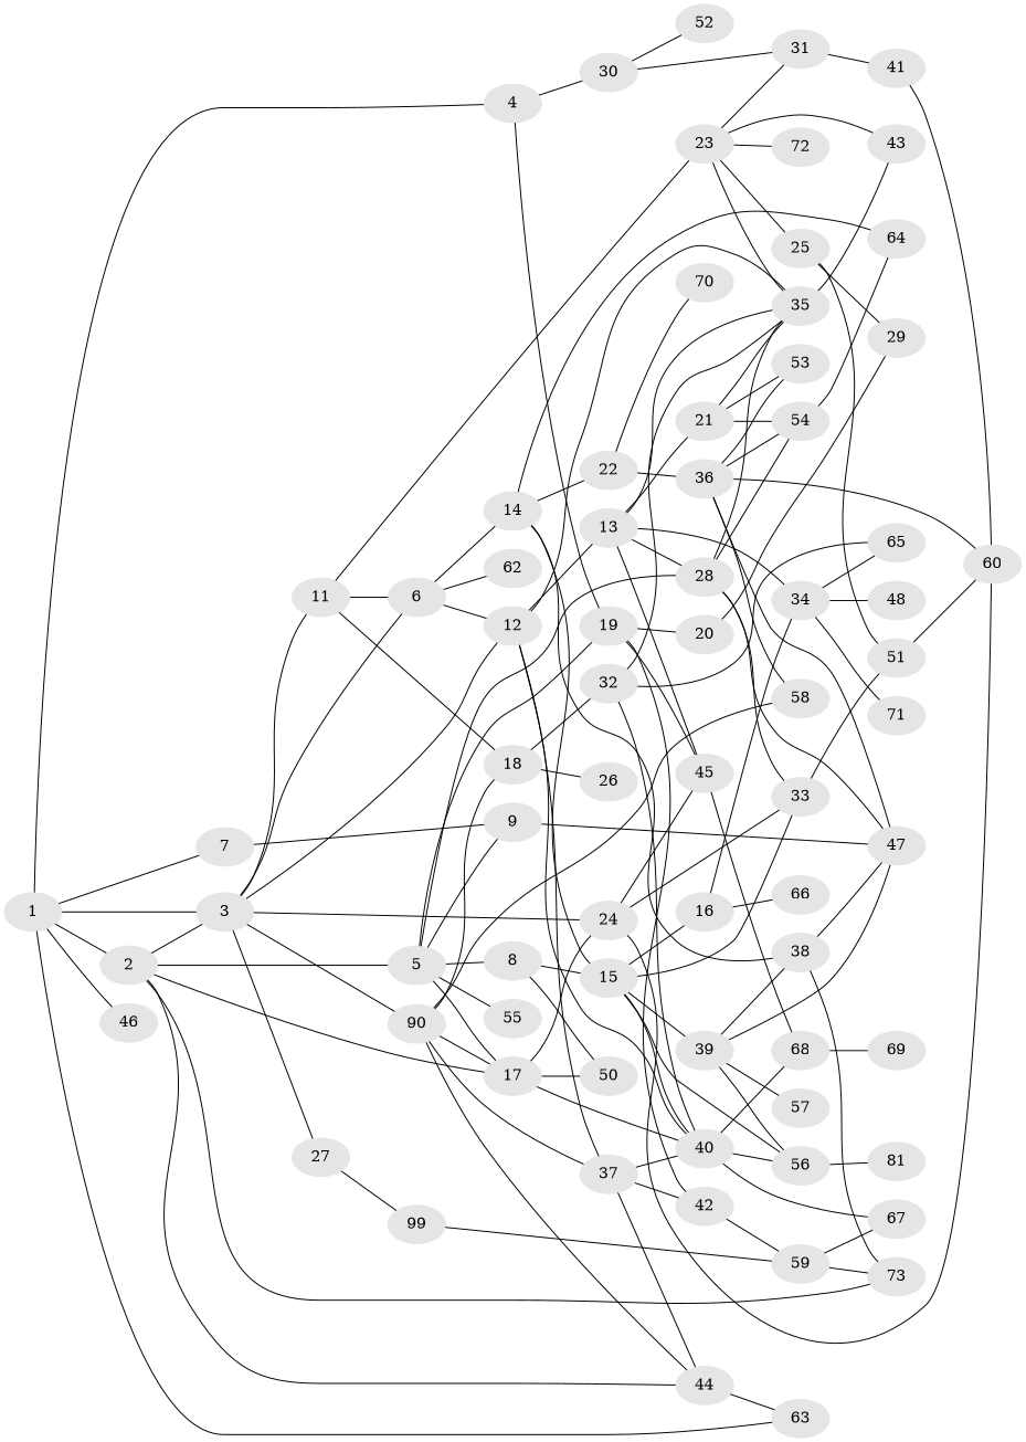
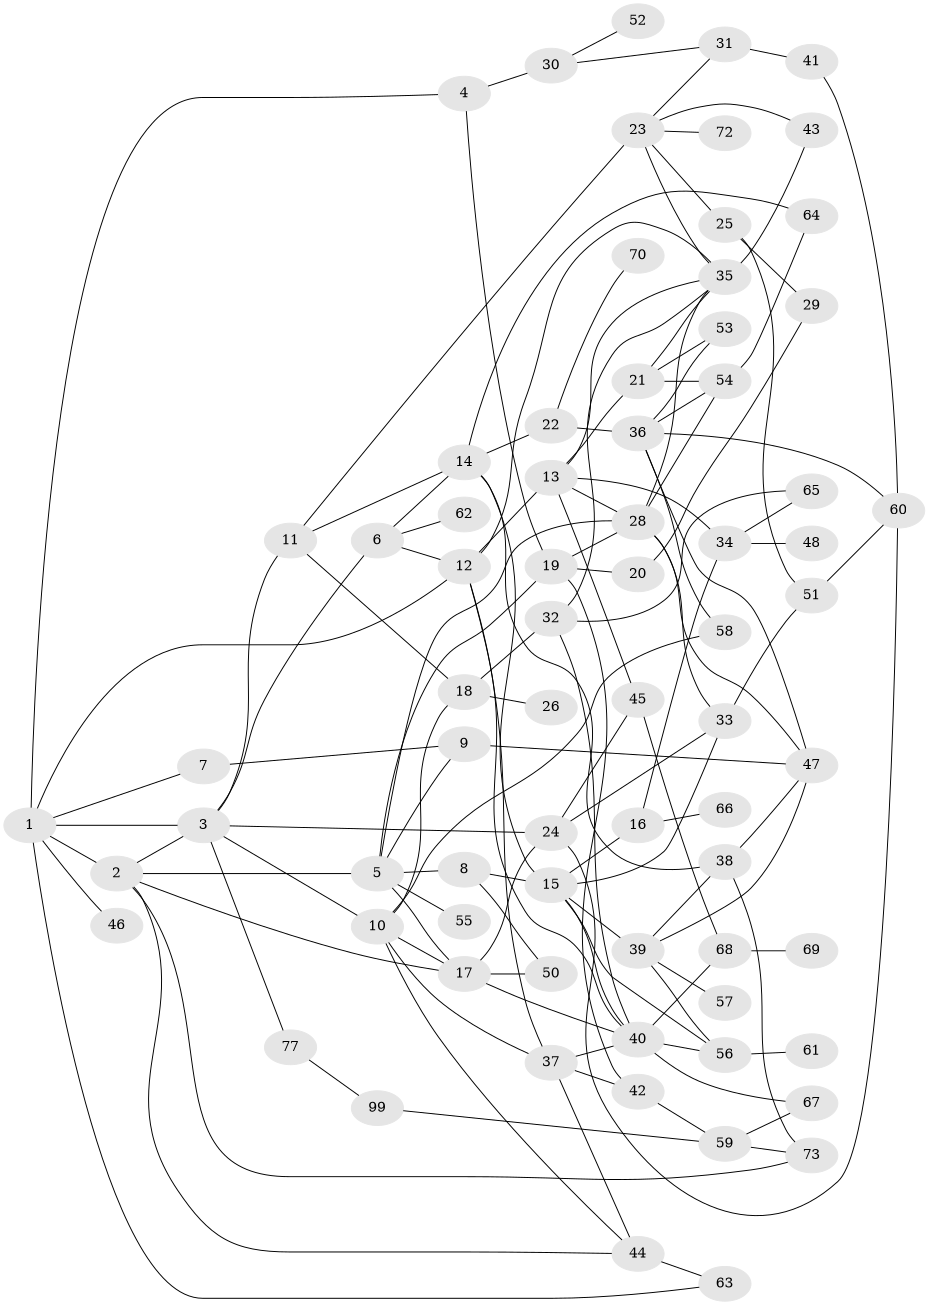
  graph {
    rankdir=LR
    node [color=gray90 style=filled]
    edge [weight=1.0]
    1
    2
    3
    4
    7
    12
    46
    63
    5
    17
    44
    73
    6
-   10 [label=90]
+   10
    11
    24
-   27
+   27 [label=77]
    19
    30
    9
    37
    13
    35
    40
    8
    28
    55
    50
    14
    62
    18
    58
    23
    45
    33
    60
    n37 [label=99]
    20
    42
    31
    52
    15
    47
    54
    22
    38
    64
    16
    39
    56
    26
    32
    25
    43
    72
    21
    34
    67
    68
    53
    65
    48
-   71
    36
    70
    66
    51
    57
-   61 [label=81]
+   61
    29
    59
    41
    69
    1 -- 2
    1 -- 3
    1 -- 4
    1 -- 7
-   3 -- 12
+   1 -- 12
    1 -- 46
    1 -- 63
    2 -- 3
    2 -- 5
    2 -- 17
    2 -- 44
    2 -- 73
    3 -- 6
    3 -- 10
    3 -- 11
    3 -- 24
    3 -- 27
    4 -- 19
    4 -- 30
    7 -- 9
    12 -- 37
    12 -- 13
    12 -- 35
    12 -- 40
    5 -- 17 [weight=2.0]
    5 -- 19
    5 -- 9
    5 -- 8
    5 -- 28
    5 -- 55 [weight=2.0]
    17 -- 24
    17 -- 40
    17 -- 50
    44 -- 63
    6 -- 12
    6 -- 14
    6 -- 62
    10 -- 17
    10 -- 44
    10 -- 37
    10 -- 18
    10 -- 58
-   11 -- 6
+   11 -- 14
    11 -- 18
    11 -- 23
    24 -- 45
    24 -- 33
    24 -- 60
    27 -- n37
-   19 -- 45
+   19 -- 28
    19 -- 20
    19 -- 42
    30 -- 31
    30 -- 52
    9 -- 47
    37 -- 44
    37 -- 40
    37 -- 42
    13 -- 35
    13 -- 28 [weight=2.0]
    13 -- 45
    13 -- 21
    13 -- 34
    35 -- 43
    40 -- 56
    40 -- 67
    40 -- 68
    8 -- 50
    8 -- 15
    28 -- 35
    28 -- 33
    28 -- 47
    28 -- 54
    14 -- 15 [weight=2.0]
    14 -- 22
    14 -- 38
    14 -- 64
    18 -- 26
    18 -- 32
    23 -- 35
    23 -- 31
    23 -- 25
    23 -- 43
    23 -- 72 [weight=2.0]
    45 -- 68
    33 -- 51
    n37 -- 59
    20 -- 29
    42 -- 59
    31 -- 41
    15 -- 40
    15 -- 33
    15 -- 16
    15 -- 39
    15 -- 56
    54 -- 64
    22 -- 36
    22 -- 70
    38 -- 73
    38 -- 47
    16 -- 34
    16 -- 66
    39 -- 47
    39 -- 38
    39 -- 56
    39 -- 57
    56 -- 61
    32 -- 35
    32 -- 40
    32 -- 65
    25 -- 51
    25 -- 29
    21 -- 35
    21 -- 54
    21 -- 53
    34 -- 65
    34 -- 48
-   34 -- 71
    68 -- 69
    36 -- 58
    36 -- 60
    36 -- 47
    36 -- 54
    36 -- 53
    51 -- 60
    59 -- 73
    59 -- 67
    41 -- 60
  }
